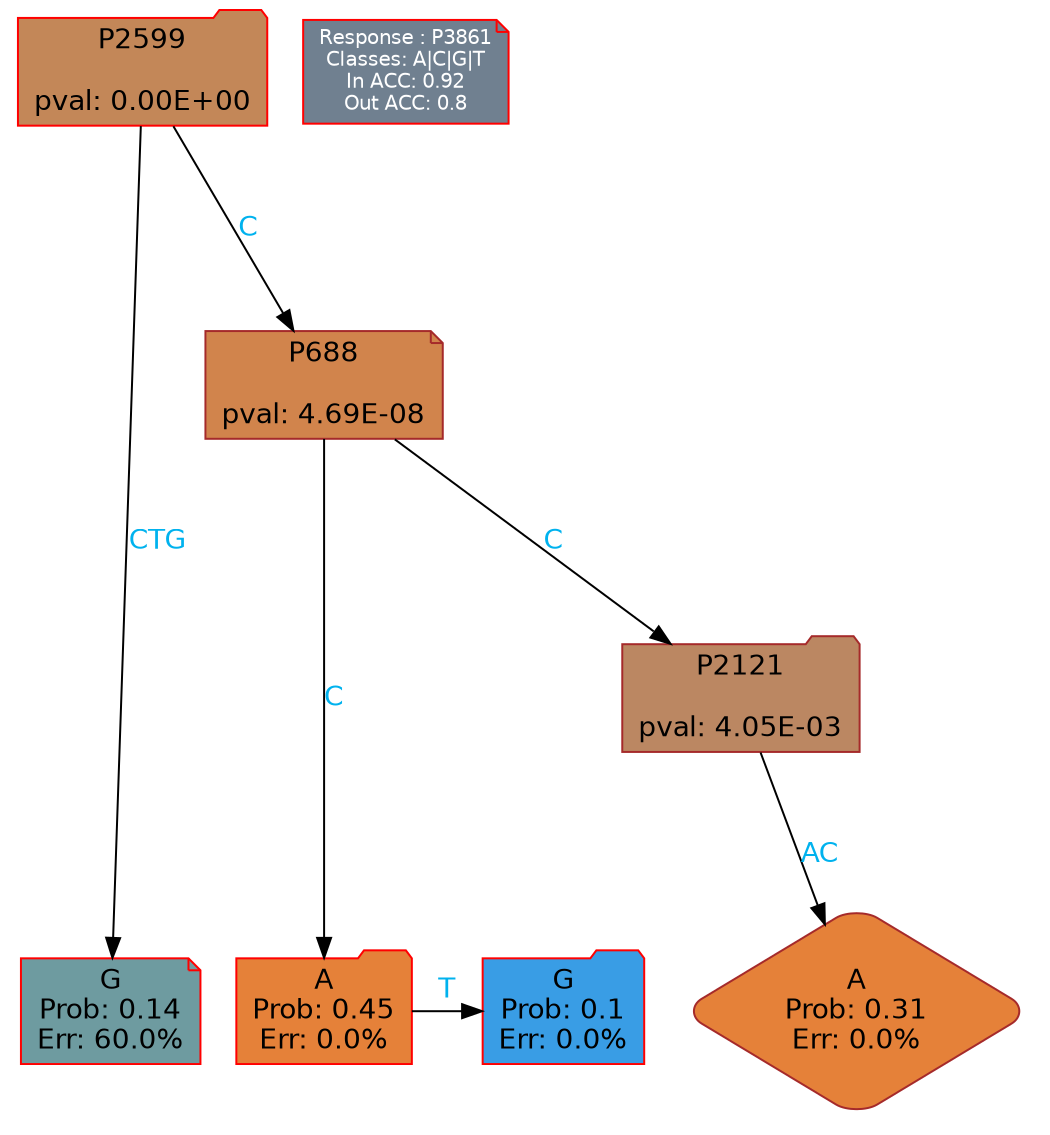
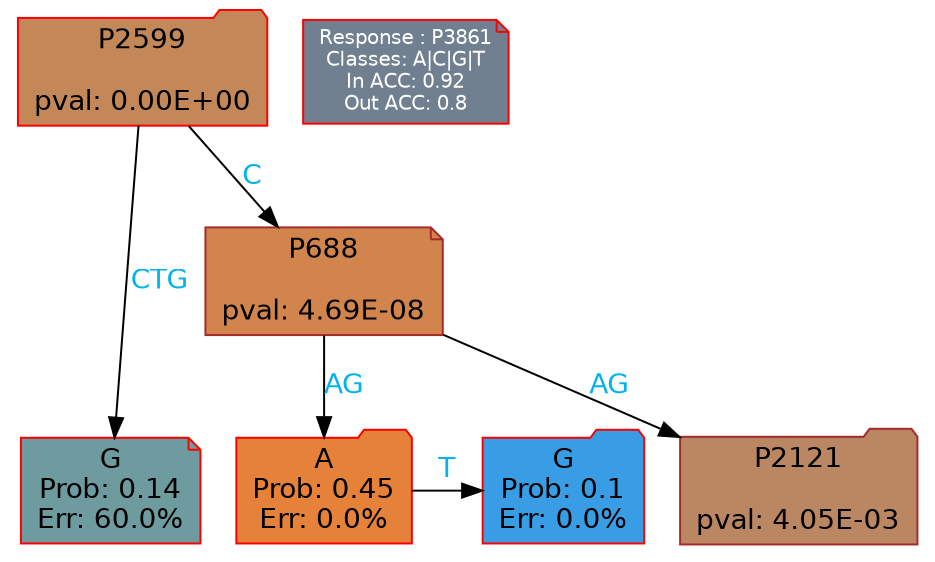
  digraph {
    ranksep=equally
    splines=polylines
    node [color=red fillcolor="#e58139" fontname=helvetica shape=folder style="filled, rounded"]
    edge [fontcolor=deepskyblue2 fontname=helvetica]
-   n1 [color=brown label="A\nProb: 0.31\nErr: 0.0%" shape=diamond]
    n2 [fillcolor="#399de5" label="G\nProb: 0.1\nErr: 0.0%"]
    n3 [label="A\nProb: 0.45\nErr: 0.0%"]
    n4 [fillcolor="#6e9ba0" label="G\nProb: 0.14\nErr: 60.0%" shape=note]
    n5 [align=left fillcolor=slategray fontcolor=white fontsize=10 label="Response : P3861\nClasses: A|C|G|T\nIn ACC: 0.92\nOut ACC: 0.8\n" shape=note style=filled]
    n6 [fillcolor="#c38758" label="P2599\n\npval: 0.00E+00"]
    n7 [color=brown fillcolor="#d1844c" label="P688\n\npval: 4.69E-08" shape=note]
    n8 [color=brown fillcolor="#bb8762" label="P2121\n\npval: 4.05E-03"]
    subgraph sub_1 {
      rank=same
-     n1
      n2
      n3
      n4
    }
    subgraph sub_2 {
      rank=same
      n5
      n6
    }
    n3 -> n2 [label=T]
    n6 -> n4 [label=CTG]
    n6 -> n7 [label=C]
-   n7 -> n3 [label=C]
-   n7 -> n8 [label=C]
-   n8 -> n1 [label=AC]
+   n7 -> n3 [label=AG]
+   n7 -> n8 [label=AG]
  }
